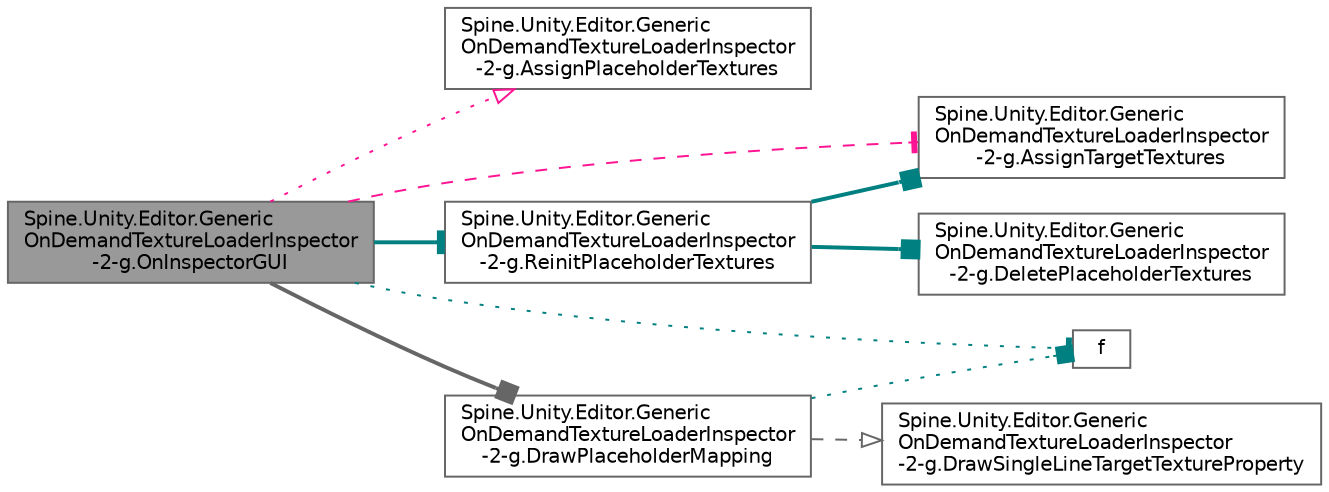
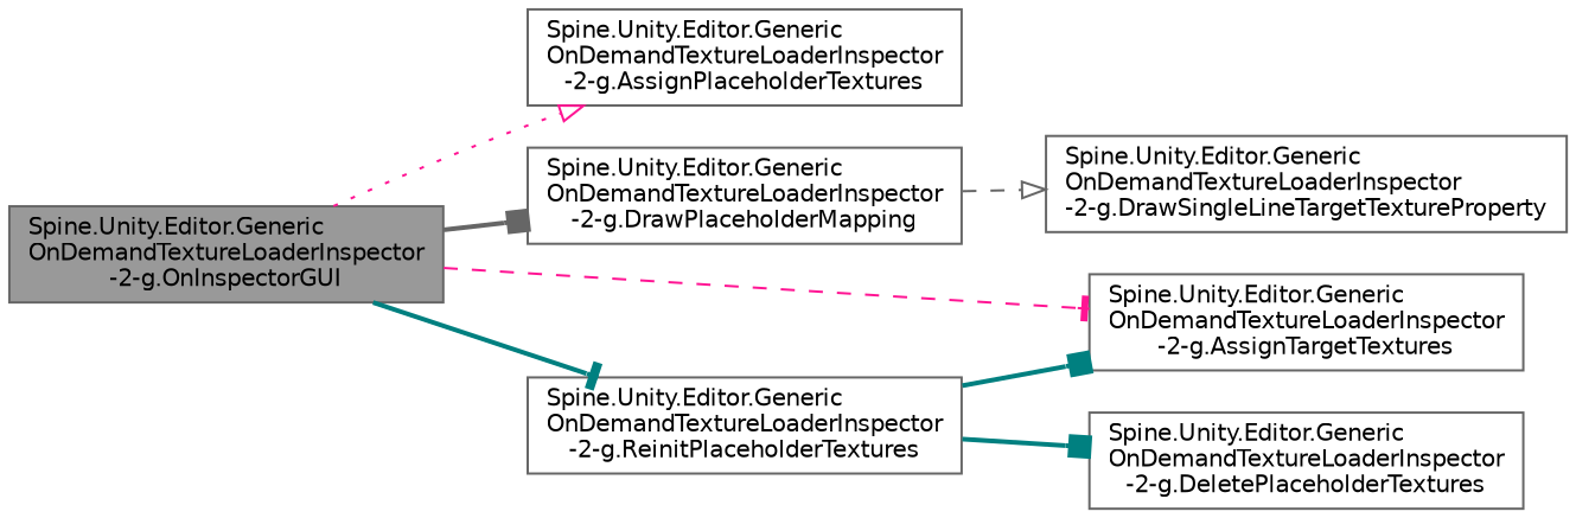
  digraph {
    rankdir=LR
    node [color=grey40 fillcolor=white fontname=Helvetica fontsize=10 shape=box style=filled]
    edge [color=teal fontname=Helvetica fontsize=10 labelfontname=Helvetica labelfontsize=10 style=bold arrowhead=box]
    n1 [color=gray40 fillcolor=grey60 fontcolor=black height=0.2 label="Spine.Unity.Editor.Generic\lOnDemandTextureLoaderInspector\l-2-g.OnInspectorGUI" width=0.4]
    n2 [height=0.2 label="Spine.Unity.Editor.Generic\lOnDemandTextureLoaderInspector\l-2-g.AssignPlaceholderTextures" width=0.4]
    n3 [height=0.2 label="Spine.Unity.Editor.Generic\lOnDemandTextureLoaderInspector\l-2-g.AssignTargetTextures" width=0.4]
    n4 [height=0.2 label="Spine.Unity.Editor.Generic\lOnDemandTextureLoaderInspector\l-2-g.DrawPlaceholderMapping" width=0.4]
-   n5 [height=0.2 label=f width=0.4]
    n6 [height=0.2 label="Spine.Unity.Editor.Generic\lOnDemandTextureLoaderInspector\l-2-g.ReinitPlaceholderTextures" width=0.4]
    n7 [height=0.2 label="Spine.Unity.Editor.Generic\lOnDemandTextureLoaderInspector\l-2-g.DrawSingleLineTargetTextureProperty" width=0.4]
    n8 [height=0.2 label="Spine.Unity.Editor.Generic\lOnDemandTextureLoaderInspector\l-2-g.DeletePlaceholderTextures" width=0.4]
    n1 -> n2 [color=deeppink style=dotted arrowhead=onormal]
    n1 -> n3 [color=deeppink style=dashed arrowhead=tee]
    n1 -> n4 [color=gray40]
-   n1 -> n5 [style=dotted arrowhead=tee]
    n1 -> n6 [arrowhead=tee]
-   n4 -> n5 [style=dotted]
    n4 -> n7 [color=gray40 style=dashed arrowhead=onormal]
    n6 -> n3
    n6 -> n8
  }
